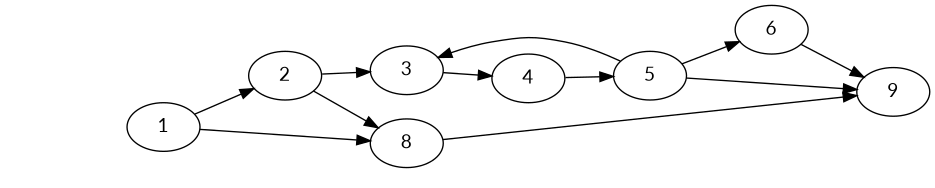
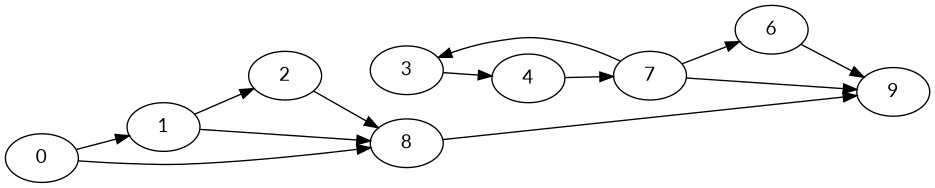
  digraph {
    fontname=Lato
    rankdir=LR
    node [fontname=Lato]
    edge [fontname=Lato]
+   0
    1
    8
    2
    9
    3
    4
-   5
+   5 [label=7]
    6
+   0 -> 1
+   0 -> 8
    1 -> 8
    1 -> 2
    8 -> 9
    2 -> 8
-   2 -> 3
    3 -> 4
    4 -> 5
    5 -> 9
    5 -> 3
    5 -> 6
    6 -> 9
  }
